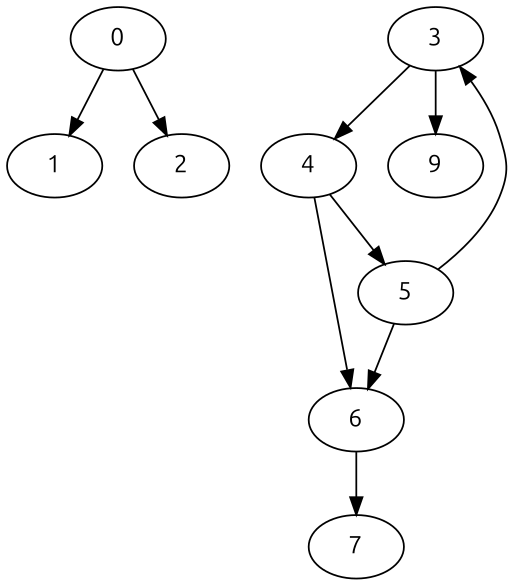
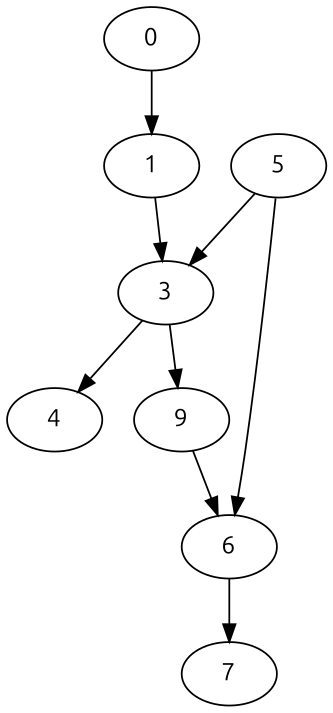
  digraph {
    fontname=Ubuntu
    node [fontname=Ubuntu]
    edge [fontname=Ubuntu]
    0
    1
-   2
    3
    4
    9
    5
    6
    7
    0 -> 1
-   0 -> 2
+   1 -> 3
    3 -> 4
    3 -> 9
-   4 -> 5
-   4 -> 6
+   9 -> 6
    5 -> 3
    5 -> 6
    6 -> 7
  }
